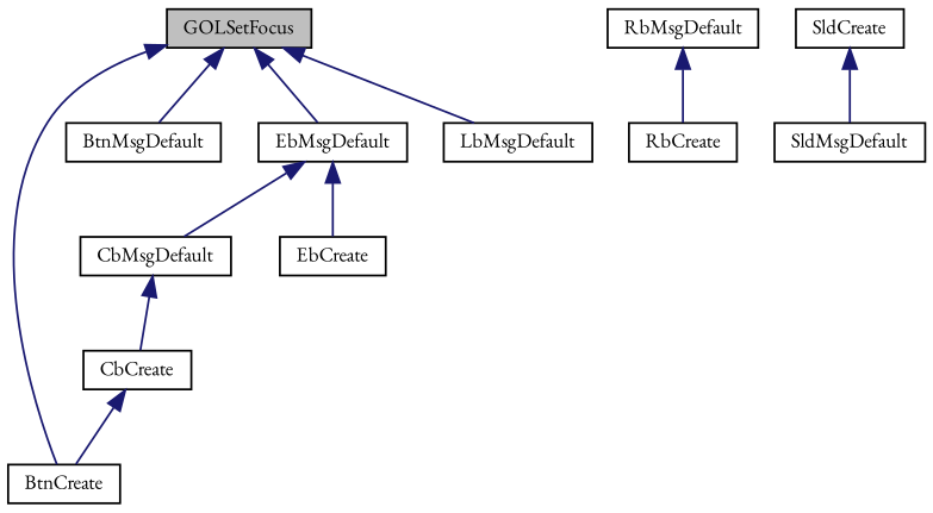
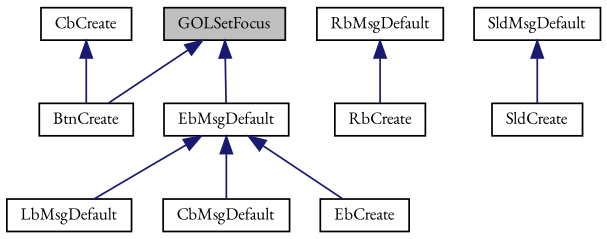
  digraph {
    fontname="EB Garamond"
    rankdir=TB
    node [color=black fillcolor=white fontname="EB Garamond" fontsize=10 shape=record style=filled]
    edge [color=midnightblue dir=back fontname="EB Garamond" fontsize=10 labelfontname=Helvetica labelfontsize=10 style=solid]
    n1 [fillcolor=grey75 fontcolor=black height=0.2 label=GOLSetFocus width=0.4]
    n2 [height=0.2 label=BtnCreate width=0.4]
-   n3 [height=0.2 label=BtnMsgDefault width=0.4]
    n4 [height=0.2 label=EbMsgDefault width=0.4]
    n5 [height=0.2 label=LbMsgDefault width=0.4]
    n6 [height=0.2 label=CbMsgDefault width=0.4]
    n7 [height=0.2 label=CbCreate width=0.4]
    n8 [height=0.2 label=EbCreate width=0.4]
    n9 [height=0.2 label=RbMsgDefault width=0.4]
    n10 [height=0.2 label=RbCreate width=0.4]
    n11 [height=0.2 label=SldMsgDefault width=0.4]
    n12 [height=0.2 label=SldCreate width=0.4]
    n1 -> n2
-   n1 -> n3
    n1 -> n4
-   n1 -> n5
+   n4 -> n5
    n4 -> n6
    n4 -> n8
-   n6 -> n7
    n7 -> n2
    n9 -> n10
-   n12 -> n11
+   n11 -> n12
  }
